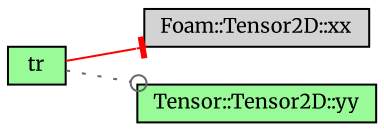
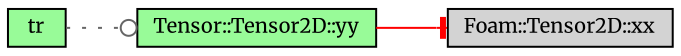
  digraph {
    fontname=Merriweather
    rankdir=LR
    node [color=black fillcolor=palegreen fontname=Merriweather fontsize=10 shape=record style=filled]
    edge [fontname=Merriweather fontsize=10 labelfontname=Helvetica labelfontsize=10]
    n1 [fontcolor=black height=0.2 label=tr width=0.4]
    n2 [fillcolor=lightgrey height=0.2 label="Foam::Tensor2D::xx" width=0.4]
    n3 [height=0.2 label="Tensor::Tensor2D::yy" width=0.4]
-   n1 -> n2 [arrowhead=tee color=red style=solid]
+   n3 -> n2 [arrowhead=tee color=red style=solid]
    n1 -> n3 [arrowhead=odot color=gray40 style=dotted]
  }
